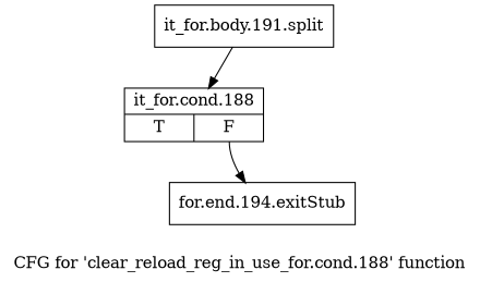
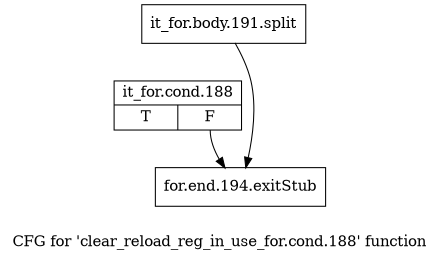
  digraph {
    label="CFG for 'clear_reload_reg_in_use_for.cond.188' function"
    node [shape=record]
    n1 [label="{it_for.cond.188|{<s0>T|<s1>F}}"]
    n2 [label="{for.end.194.exitStub}"]
    n3 [label="{it_for.body.191.split}"]
    n1 -> n2 [tailport=s1]
-   n3 -> n1
+   n3 -> n2
  }
